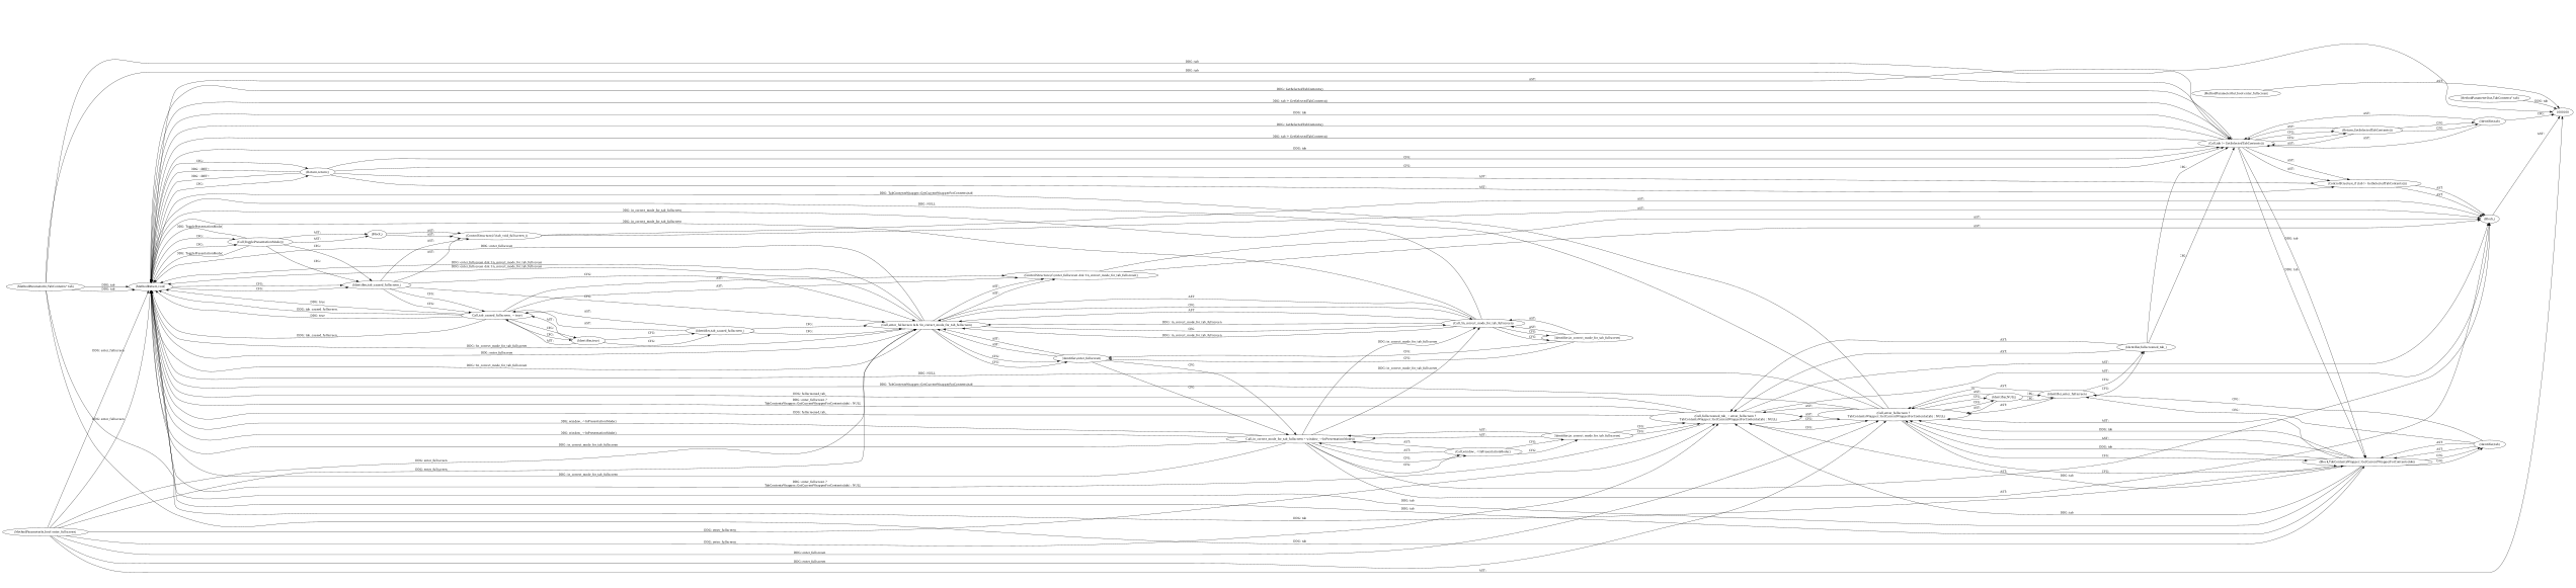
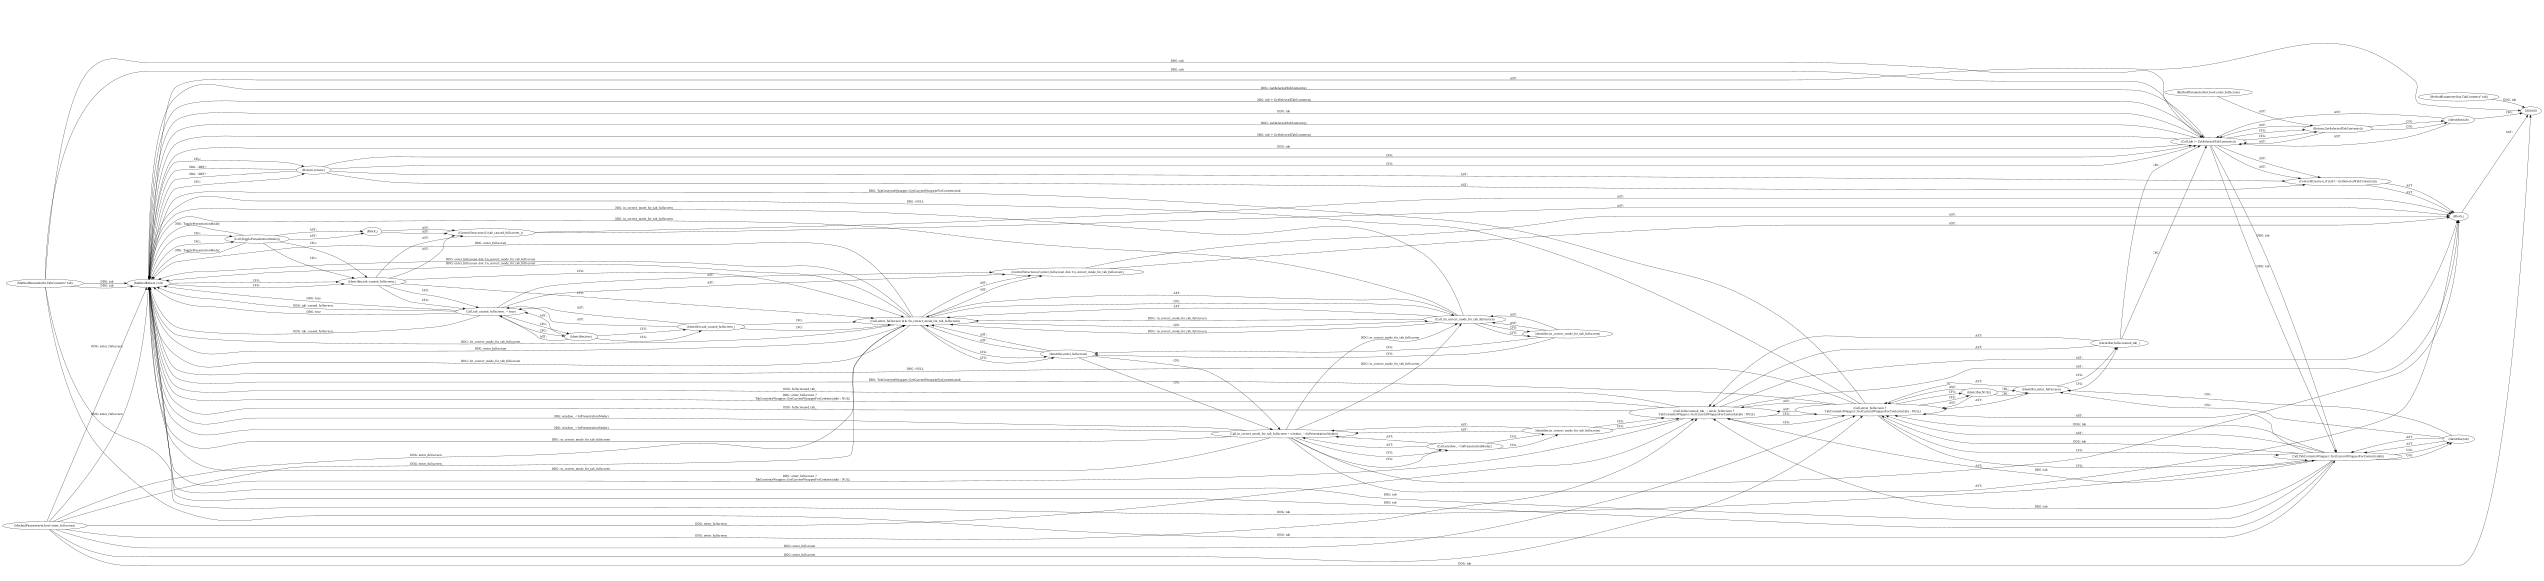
  digraph {
    fontname="PT Serif"
    rankdir=LR
    node [fontname="PT Serif"]
    edge [fontname="PT Serif"]
    n1 [label="(MethodReturn,void)"]
    n2 [label="(Identifier,tab_caused_fullscreen_)"]
    n3 [label="(Call,TogglePresentationMode())"]
    n4 [label="(Return,return;)"]
    1000100
    n6 [label="(Call,enter_fullscreen && !in_correct_mode_for_tab_fullscreen)"]
    n7 [label="(Call,tab_caused_fullscreen_ = true)"]
-   n8 [label="(ControlStructure,if (tab_void_fullscreen_))"]
+   n8 [label="(ControlStructure,if (tab_caused_fullscreen_))"]
    n9 [label="(Block,)"]
    n10 [label="(Call,tab != GetSelectedTabContents())"]
    n11 [label="(ControlStructure,if (tab != GetSelectedTabContents()))"]
    n12 [label="(MethodParameterIn,TabContents* tab)"]
-   n13 [label="(Block,TabContentsWrapper::GetCurrentWrapperForContents(tab))"]
+   n13 [label="(Call,TabContentsWrapper::GetCurrentWrapperForContents(tab))"]
    n14 [label="(Return,GetSelectedTabContents())"]
    n15 [label="(Call,enter_fullscreen ?\n       TabContentsWrapper::GetCurrentWrapperForContents(tab) : NULL)"]
    n16 [label="(Call,fullscreened_tab_ = enter_fullscreen ?\n       TabContentsWrapper::GetCurrentWrapperForContents(tab) : NULL)"]
    n17 [label="(Identifier,tab)"]
    n18 [label="(MethodParameterOut,TabContents* tab)"]
    n19 [label="(ControlStructure,if (enter_fullscreen && !in_correct_mode_for_tab_fullscreen))"]
    n20 [label="(Block,)"]
    n21 [label="(Call,!in_correct_mode_for_tab_fullscreen)"]
    n22 [label="(Identifier,in_correct_mode_for_tab_fullscreen)"]
    n23 [label="(Identifier,enter_fullscreen)"]
    n24 [label="(Call,in_correct_mode_for_tab_fullscreen = window_->InPresentationMode())"]
    n25 [label="(Call,window_->InPresentationMode())"]
    n26 [label="(Identifier,true)"]
    n27 [label="(Identifier,tab_caused_fullscreen_)"]
    n28 [label="(MethodParameterIn,bool enter_fullscreen)"]
    n29 [label="(Identifier,NULL)"]
    n30 [label="(MethodParameterOut,bool enter_fullscreen)"]
    n31 [label="(Identifier,tab)"]
    n32 [label="(Identifier,enter_fullscreen)"]
    n33 [label="(Identifier,fullscreened_tab_)"]
    n34 [label="(Identifier,in_correct_mode_for_tab_fullscreen)"]
    n1 -> n2 [label="CFG: "]
    n1 -> n2 [label="CFG: "]
    n1 -> n3 [label="CFG: "]
    n1 -> n3 [label="CFG: "]
    n1 -> n4 [label="CFG: "]
    n1 -> n4 [label="CFG: "]
    n1 -> 1000100 [label="AST: "]
    n2 -> n6 [label="CFG: "]
    n2 -> n6 [label="CFG: "]
    n2 -> n7 [label="CFG: "]
    n2 -> n7 [label="CFG: "]
    n2 -> n8 [label="AST: "]
    n2 -> n8 [label="AST: "]
    n3 -> n1 [label="DDG: TogglePresentationMode()"]
    n3 -> n1 [label="DDG: TogglePresentationMode()"]
    n3 -> n2 [label="CFG: "]
    n3 -> n2 [label="CFG: "]
    n3 -> n9 [label="AST: "]
    n3 -> n9 [label="AST: "]
    n4 -> n1 [label="DDG: <RET>"]
    n4 -> n1 [label="DDG: <RET>"]
    n4 -> n10 [label="CFG: "]
    n4 -> n10 [label="CFG: "]
    n4 -> n11 [label="AST: "]
    n4 -> n11 [label="AST: "]
    n6 -> n1 [label="DDG: !in_correct_mode_for_tab_fullscreen"]
    n6 -> n1 [label="DDG: enter_fullscreen"]
    n6 -> n1 [label="DDG: enter_fullscreen && !in_correct_mode_for_tab_fullscreen"]
    n6 -> n1 [label="DDG: !in_correct_mode_for_tab_fullscreen"]
    n6 -> n1 [label="DDG: enter_fullscreen"]
    n6 -> n1 [label="DDG: enter_fullscreen && !in_correct_mode_for_tab_fullscreen"]
    n6 -> n19 [label="AST: "]
    n6 -> n19 [label="AST: "]
    n6 -> n21 [label="CFG: "]
    n6 -> n21 [label="CFG: "]
    n6 -> n23 [label="CFG: "]
    n6 -> n23 [label="CFG: "]
    n7 -> n1 [label="DDG: tab_caused_fullscreen_"]
    n7 -> n1 [label="DDG: true"]
    n7 -> n1 [label="DDG: tab_caused_fullscreen_"]
    n7 -> n1 [label="DDG: true"]
    n7 -> n19 [label="AST: "]
    n7 -> n19 [label="AST: "]
    n7 -> n26 [label="CFG: "]
    n7 -> n26 [label="CFG: "]
    n8 -> n20 [label="AST: "]
    n8 -> n20 [label="AST: "]
    n9 -> n8 [label="AST: "]
    n9 -> n8 [label="AST: "]
    n10 -> n1 [label="DDG: GetSelectedTabContents()"]
    n10 -> n1 [label="DDG: tab != GetSelectedTabContents()"]
    n10 -> n1 [label="DDG: tab"]
    n10 -> n1 [label="DDG: GetSelectedTabContents()"]
    n10 -> n1 [label="DDG: tab != GetSelectedTabContents()"]
    n10 -> n1 [label="DDG: tab"]
    n10 -> n11 [label="AST: "]
    n10 -> n11 [label="AST: "]
    n10 -> n13 [label="DDG: tab"]
    n10 -> n13 [label="DDG: tab"]
    n10 -> n14 [label="CFG: "]
    n10 -> n14 [label="CFG: "]
    n11 -> n20 [label="AST: "]
    n11 -> n20 [label="AST: "]
    n12 -> n1 [label="DDG: tab"]
    n12 -> n1 [label="DDG: tab"]
    n12 -> n10 [label="DDG: tab"]
    n12 -> n10 [label="DDG: tab"]
    n12 -> n13 [label="DDG: tab"]
    n12 -> n13 [label="DDG: tab"]
    n13 -> n1 [label="DDG: tab"]
    n13 -> n1 [label="DDG: tab"]
    n13 -> n15 [label="AST: "]
    n13 -> n15 [label="DDG: tab"]
    n13 -> n15 [label="AST: "]
    n13 -> n15 [label="DDG: tab"]
    n13 -> n16 [label="DDG: tab"]
    n13 -> n16 [label="DDG: tab"]
    n13 -> n17 [label="CFG: "]
    n13 -> n17 [label="CFG: "]
    n14 -> n10 [label="AST: "]
    n14 -> n10 [label="AST: "]
    n14 -> n31 [label="CFG: "]
    n14 -> n31 [label="CFG: "]
    n15 -> n1 [label="DDG: NULL"]
    n15 -> n1 [label="DDG: TabContentsWrapper::GetCurrentWrapperForContents(tab)"]
    n15 -> n1 [label="DDG: NULL"]
    n15 -> n1 [label="DDG: TabContentsWrapper::GetCurrentWrapperForContents(tab)"]
    n15 -> n13 [label="CFG: "]
    n15 -> n13 [label="CFG: "]
    n15 -> n16 [label="AST: "]
    n15 -> n16 [label="AST: "]
    n15 -> n29 [label="CFG: "]
    n15 -> n29 [label="CFG: "]
    n16 -> n1 [label="DDG: enter_fullscreen ?\n       TabContentsWrapper::GetCurrentWrapperForContents(tab) : NULL"]
    n16 -> n1 [label="DDG: fullscreened_tab_"]
    n16 -> n1 [label="DDG: enter_fullscreen ?\n       TabContentsWrapper::GetCurrentWrapperForContents(tab) : NULL"]
    n16 -> n1 [label="DDG: fullscreened_tab_"]
    n16 -> n15 [label="CFG: "]
    n16 -> n15 [label="CFG: "]
    n16 -> n20 [label="AST: "]
    n16 -> n20 [label="AST: "]
    n17 -> n13 [label="AST: "]
    n17 -> n13 [label="AST: "]
    n17 -> n32 [label="CFG: "]
    n17 -> n32 [label="CFG: "]
    n18 -> 1000100 [label="DDG: tab"]
    n19 -> n20 [label="AST: "]
    n19 -> n20 [label="AST: "]
    n20 -> 1000100 [label="AST: "]
    n21 -> n1 [label="DDG: in_correct_mode_for_tab_fullscreen"]
    n21 -> n1 [label="DDG: in_correct_mode_for_tab_fullscreen"]
    n21 -> n6 [label="AST: "]
    n21 -> n6 [label="DDG: in_correct_mode_for_tab_fullscreen"]
    n21 -> n6 [label="AST: "]
    n21 -> n6 [label="DDG: in_correct_mode_for_tab_fullscreen"]
    n21 -> n22 [label="CFG: "]
    n21 -> n22 [label="CFG: "]
    n22 -> n21 [label="AST: "]
    n22 -> n21 [label="AST: "]
    n22 -> n23 [label="CFG: "]
    n22 -> n23 [label="CFG: "]
    n23 -> n6 [label="AST: "]
    n23 -> n6 [label="AST: "]
    n23 -> n24 [label="CFG: "]
    n23 -> n24 [label="CFG: "]
    n24 -> n1 [label="DDG: in_correct_mode_for_tab_fullscreen"]
    n24 -> n1 [label="DDG: window_->InPresentationMode()"]
    n24 -> n1 [label="DDG: in_correct_mode_for_tab_fullscreen"]
    n24 -> n1 [label="DDG: window_->InPresentationMode()"]
    n24 -> n20 [label="AST: "]
    n24 -> n20 [label="AST: "]
    n24 -> n21 [label="DDG: in_correct_mode_for_tab_fullscreen"]
    n24 -> n21 [label="DDG: in_correct_mode_for_tab_fullscreen"]
    n24 -> n25 [label="CFG: "]
    n24 -> n25 [label="CFG: "]
    n25 -> n24 [label="AST: "]
    n25 -> n24 [label="AST: "]
    n25 -> n34 [label="CFG: "]
    n25 -> n34 [label="CFG: "]
    n26 -> n7 [label="AST: "]
    n26 -> n7 [label="AST: "]
    n26 -> n27 [label="CFG: "]
    n26 -> n27 [label="CFG: "]
    n27 -> n6 [label="CFG: "]
    n27 -> n6 [label="CFG: "]
    n27 -> n7 [label="AST: "]
    n27 -> n7 [label="AST: "]
    n28 -> n1 [label="DDG: enter_fullscreen"]
    n28 -> n1 [label="DDG: enter_fullscreen"]
-   n28 -> 1000100 [label="AST: "]
+   n28 -> 1000100 [label="DDG: tab"]
    n28 -> n6 [label="DDG: enter_fullscreen"]
    n28 -> n6 [label="DDG: enter_fullscreen"]
    n28 -> n15 [label="DDG: enter_fullscreen"]
    n28 -> n15 [label="DDG: enter_fullscreen"]
    n28 -> n16 [label="DDG: enter_fullscreen"]
    n28 -> n16 [label="DDG: enter_fullscreen"]
    n29 -> n15 [label="AST: "]
    n29 -> n15 [label="AST: "]
    n29 -> n32 [label="CFG: "]
    n29 -> n32 [label="CFG: "]
-   n30 -> 1000100 [label="AST: "]
+   n30 -> n14 [label="AST: "]
    n31 -> 1000100 [label="CFG: "]
    n31 -> n10 [label="AST: "]
    n31 -> n10 [label="AST: "]
    n32 -> n15 [label="AST: "]
    n32 -> n15 [label="AST: "]
    n32 -> n33 [label="CFG: "]
    n32 -> n33 [label="CFG: "]
    n33 -> n10 [label="CFG: "]
    n33 -> n10 [label="CFG: "]
    n33 -> n16 [label="AST: "]
    n33 -> n16 [label="AST: "]
    n34 -> n16 [label="CFG: "]
    n34 -> n16 [label="CFG: "]
    n34 -> n24 [label="AST: "]
    n34 -> n24 [label="AST: "]
  }
